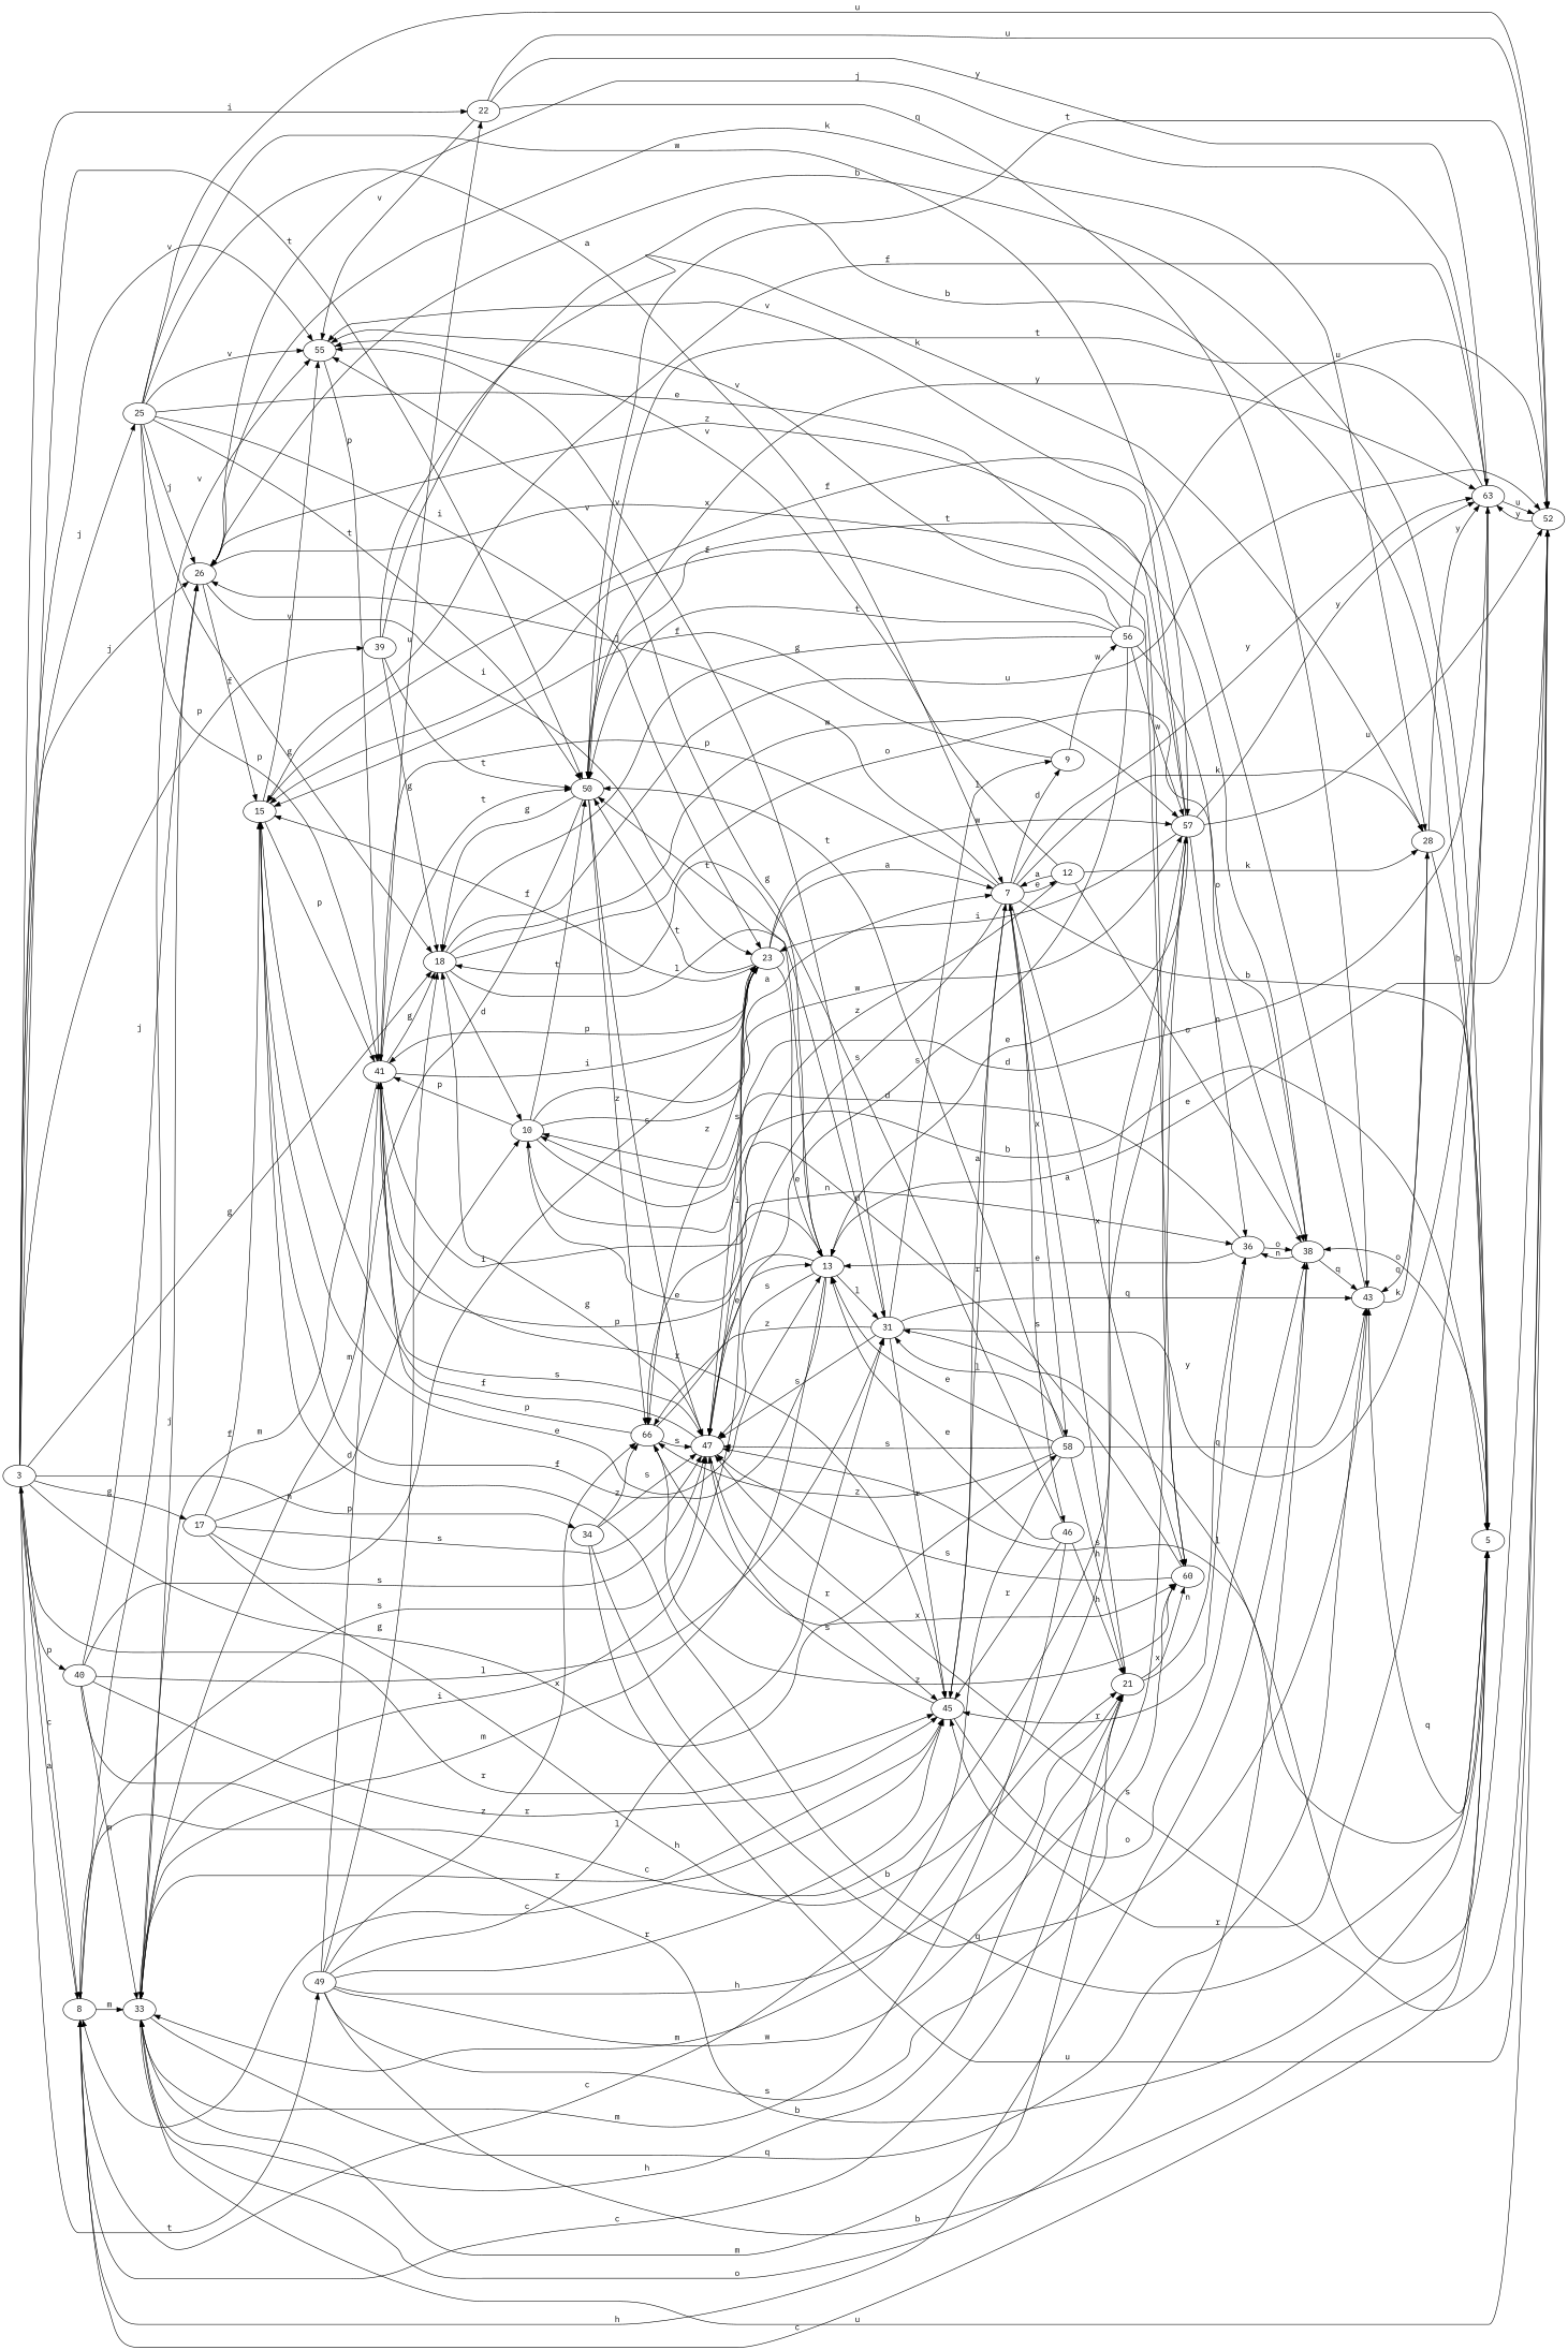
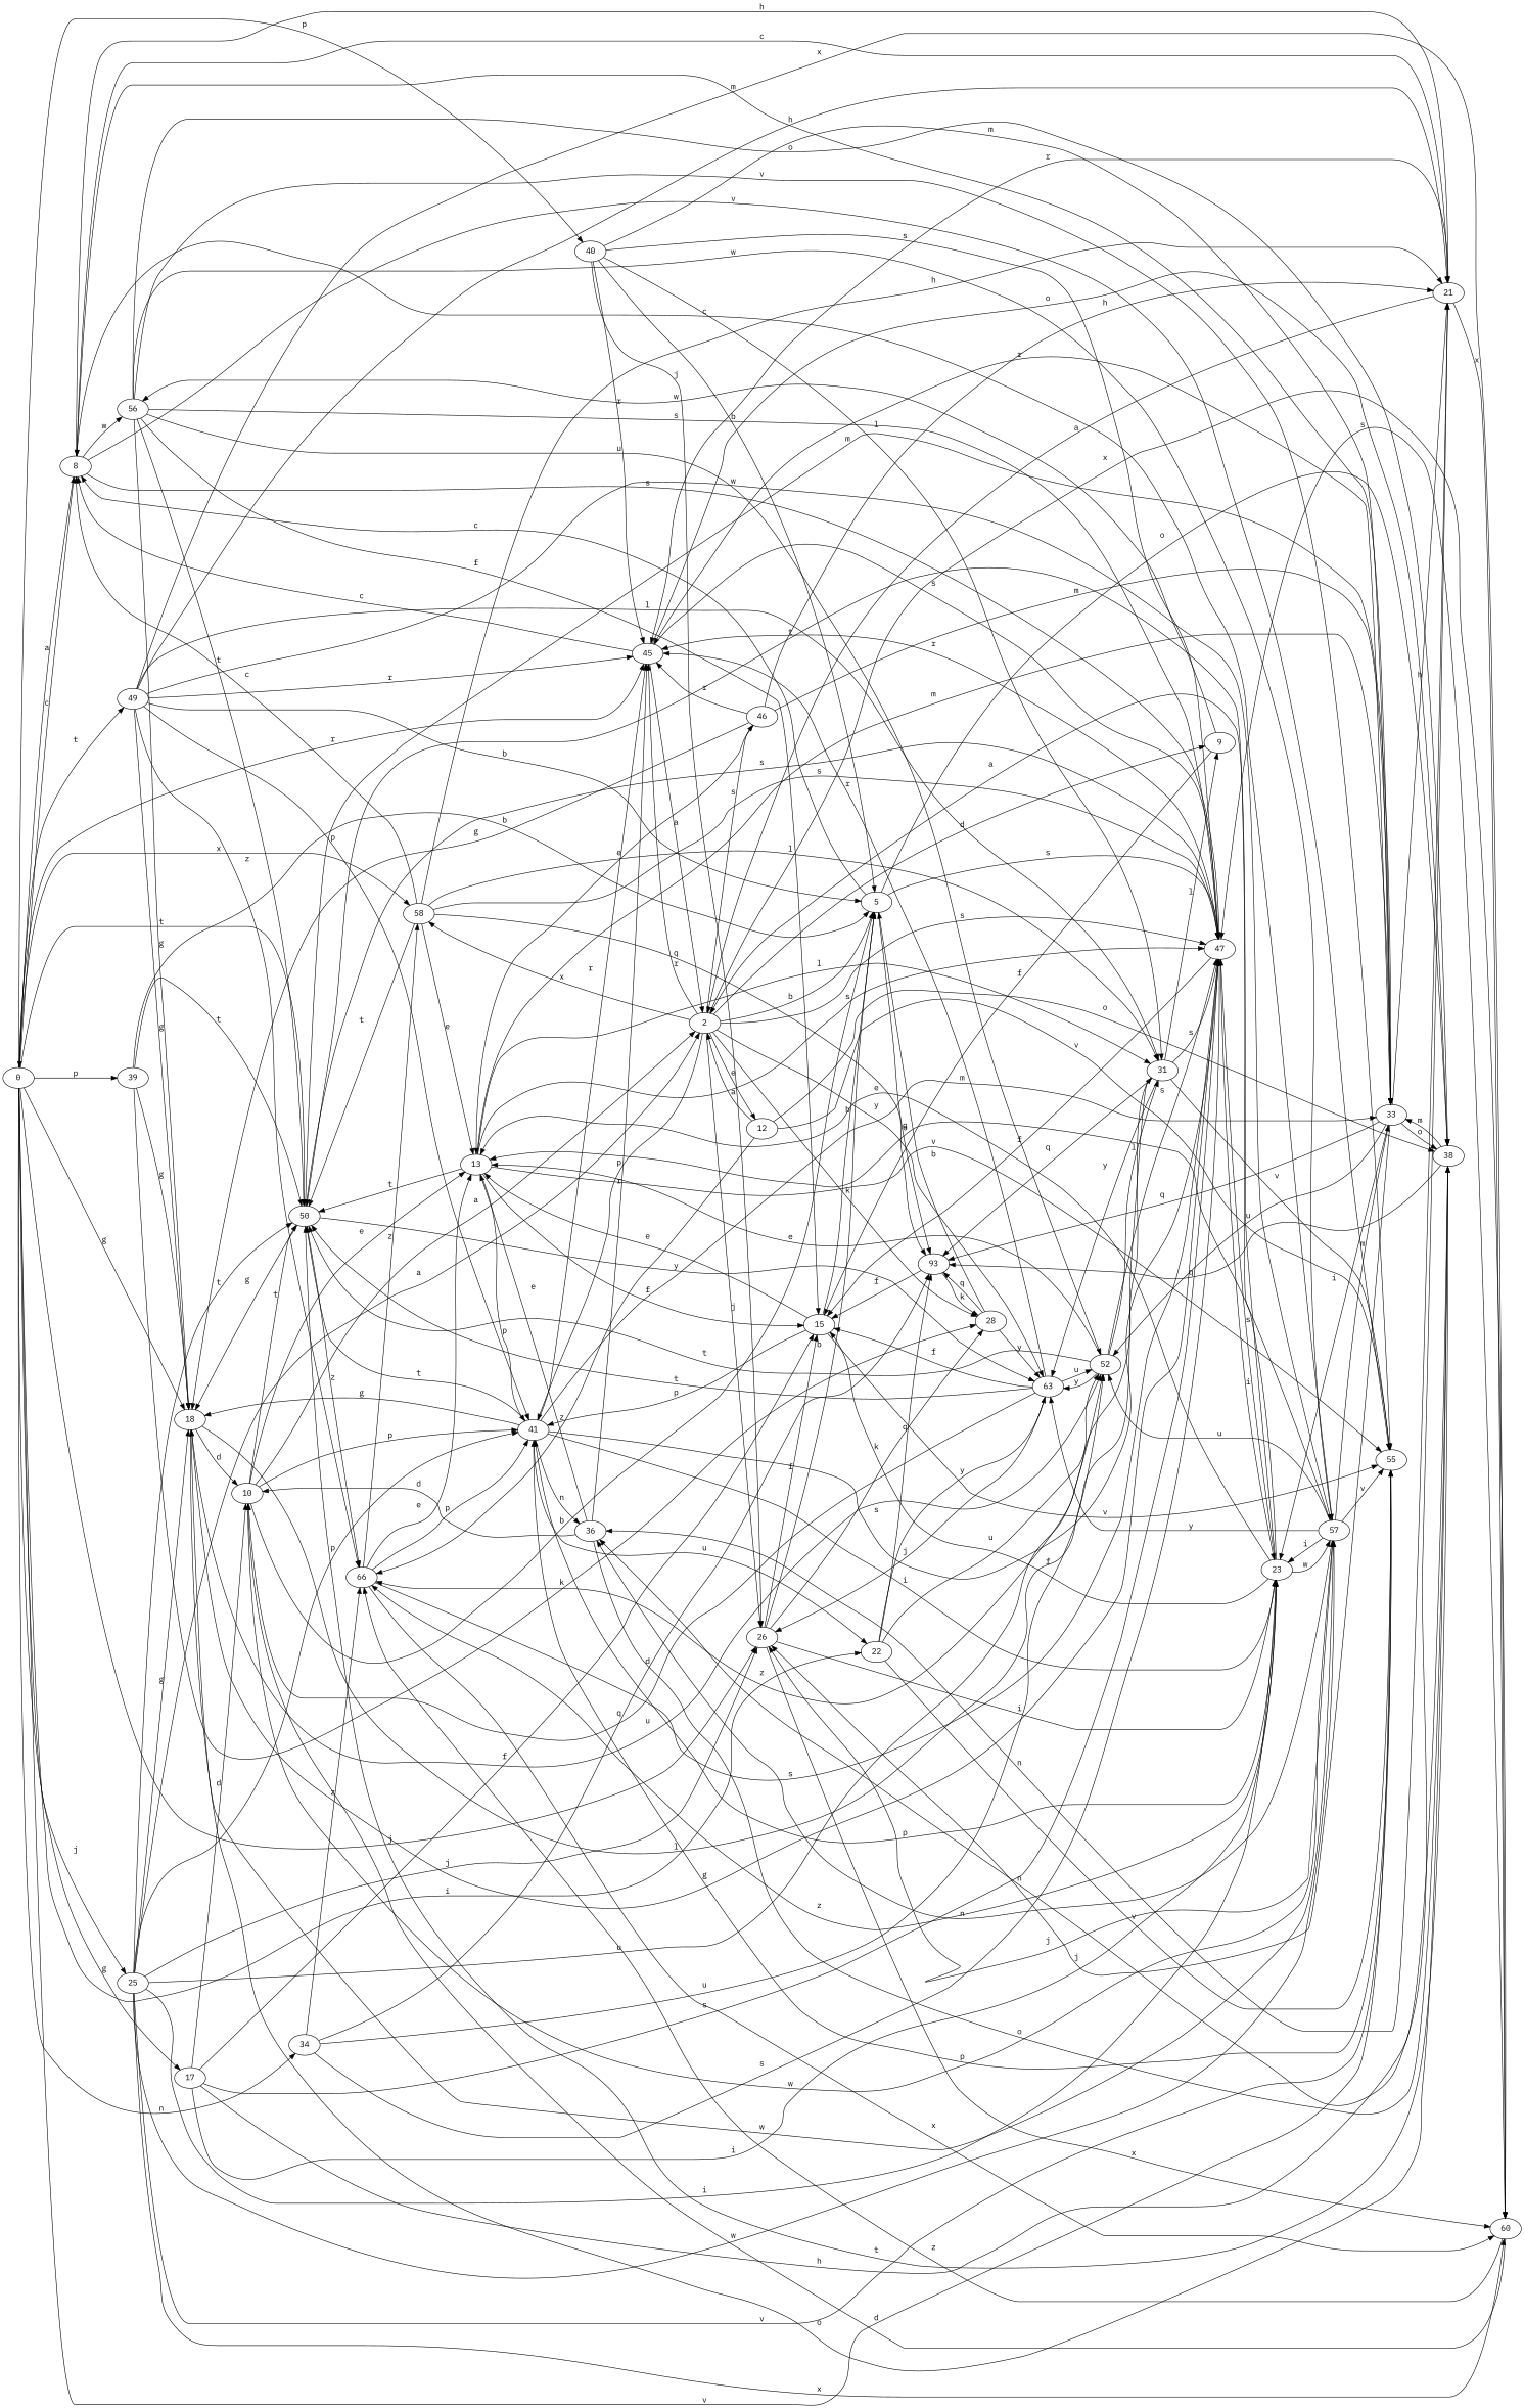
  strict digraph {
    fontname="IBM Plex Mono"
    rankdir=LR
    node [fontname="IBM Plex Mono"]
    edge [fontname="IBM Plex Mono"]
-   0 [label=3]
+   0
    8
    17
    18
    22
    25
    26
    34
    39
    40
    45
    49
    50
    55
    58
    47
    21
    33
    56
    15
    10
    23
    38
    31
    57
    52
    63
-   43
-   2 [label=7]
+   43 [label=93]
+   2
    41
    60
    5
    28
    66
    13
    9
    12
    46
    36
    0 -> 8 [label=c]
    0 -> 17 [label=g]
    0 -> 18 [label=g]
    0 -> 22 [label=i]
    0 -> 25 [label=j]
    0 -> 26 [label=j]
    0 -> 34 [label=n]
    0 -> 39 [label=p]
    0 -> 40 [label=p]
    0 -> 45 [label=r]
    0 -> 49 [label=t]
    0 -> 50 [label=t]
    0 -> 55 [label=v]
    0 -> 58 [label=x]
    8 -> 0 [label=a]
    8 -> 55 [label=v]
    8 -> 47 [label=s]
    8 -> 21 [label=h]
    8 -> 33 [label=m]
+   8 -> 56 [label=w]
    17 -> 47 [label=s]
    17 -> 21 [label=h]
    17 -> 15 [label=f]
    17 -> 10 [label=d]
    17 -> 23 [label=i]
    18 -> 10 [label=d]
    18 -> 38 [label=o]
    18 -> 31 [label=l]
    18 -> 57 [label=w]
    18 -> 52 [label=u]
    22 -> 55 [label=v]
    22 -> 52 [label=u]
    22 -> 63 [label=y]
    22 -> 43 [label=q]
    25 -> 18 [label=g]
    25 -> 26 [label=j]
    25 -> 50 [label=t]
    25 -> 55 [label=v]
    25 -> 23 [label=i]
    25 -> 57 [label=w]
    25 -> 52 [label=u]
    25 -> 2 [label=a]
    25 -> 41 [label=p]
-   25 -> 60 [label=e]
+   25 -> 60 [label=x]
    26 -> 15 [label=f]
    26 -> 23 [label=i]
    26 -> 60 [label=x]
    26 -> 5 [label=b]
    26 -> 28 [label=k]
    34 -> 47 [label=s]
    34 -> 52 [label=u]
    34 -> 43 [label=q]
    34 -> 66 [label=z]
    39 -> 18 [label=g]
    39 -> 50 [label=t]
    39 -> 5 [label=b]
    39 -> 28 [label=k]
    40 -> 26 [label=j]
    40 -> 45 [label=r]
    40 -> 47 [label=s]
    40 -> 33 [label=m]
    40 -> 31 [label=l]
    40 -> 5 [label=b]
    45 -> 8 [label=c]
    45 -> 47 [label=s]
    45 -> 38 [label=o]
    45 -> 2 [label=a]
    49 -> 18 [label=g]
    49 -> 45 [label=r]
    49 -> 21 [label=h]
    49 -> 31 [label=l]
    49 -> 57 [label=w]
    49 -> 41 [label=p]
-   49 -> 60 [label=s]
+   49 -> 60 [label=x]
    49 -> 5 [label=b]
    49 -> 66 [label=z]
    50 -> 18 [label=g]
    50 -> 47 [label=s]
    50 -> 33 [label=m]
    50 -> 63 [label=y]
    50 -> 66 [label=z]
    55 -> 41 [label=p]
    58 -> 8 [label=c]
    58 -> 50 [label=t]
    58 -> 47 [label=s]
    58 -> 21 [label=h]
    58 -> 31 [label=l]
    58 -> 43 [label=q]
-   58 -> 66 [label=z]
+   66 -> 58 [label=z]
    58 -> 13 [label=e]
    47 -> 18 [label=g]
    47 -> 45 [label=r]
    47 -> 15 [label=f]
    47 -> 23 [label=i]
    21 -> 8 [label=c]
    21 -> 2 [label=a]
    21 -> 60 [label=x]
    21 -> 36 [label=n]
    33 -> 26 [label=j]
    33 -> 45 [label=r]
    33 -> 21 [label=h]
    33 -> 23 [label=i]
    33 -> 38 [label=o]
    33 -> 52 [label=u]
    33 -> 43 [label=q]
    56 -> 18 [label=g]
    56 -> 50 [label=t]
    56 -> 55 [label=v]
    56 -> 47 [label=s]
    56 -> 15 [label=f]
    56 -> 38 [label=o]
    56 -> 57 [label=w]
    56 -> 52 [label=u]
    15 -> 55 [label=v]
    15 -> 41 [label=p]
    15 -> 5 [label=b]
    15 -> 13 [label=e]
    10 -> 50 [label=t]
    10 -> 57 [label=w]
    10 -> 2 [label=a]
    10 -> 41 [label=p]
    10 -> 5 [label=b]
    10 -> 13 [label=e]
    23 -> 50 [label=t]
    23 -> 47 [label=s]
    23 -> 15 [label=f]
    23 -> 57 [label=w]
    23 -> 2 [label=a]
    23 -> 41 [label=p]
    23 -> 66 [label=z]
    23 -> 13 [label=e]
    38 -> 50 [label=t]
    38 -> 33 [label=m]
    38 -> 43 [label=q]
    38 -> 36 [label=n]
-   31 -> 45 [label=r]
+   21 -> 45 [label=r]
    31 -> 55 [label=v]
    31 -> 47 [label=s]
    31 -> 63 [label=y]
    31 -> 43 [label=q]
    31 -> 66 [label=z]
    31 -> 9 [label=l]
    57 -> 8 [label=c]
-   57 -> 26 [label=z]
+   57 -> 26 [label=j]
    57 -> 55 [label=v]
    57 -> 33 [label=m]
    57 -> 23 [label=i]
    57 -> 52 [label=u]
    57 -> 63 [label=y]
    57 -> 13 [label=e]
    57 -> 36 [label=n]
    52 -> 50 [label=t]
    52 -> 47 [label=s]
    52 -> 31 [label=l]
    52 -> 63 [label=y]
    52 -> 13 [label=e]
    63 -> 26 [label=j]
    63 -> 45 [label=r]
    63 -> 50 [label=t]
    63 -> 15 [label=f]
    63 -> 10 [label=d]
    63 -> 52 [label=u]
    43 -> 15 [label=f]
    43 -> 28 [label=k]
    2 -> 26 [label=j]
    2 -> 45 [label=r]
    2 -> 58 [label=x]
    2 -> 47 [label=s]
    2 -> 63 [label=y]
    2 -> 41 [label=p]
    2 -> 60 [label=x]
    2 -> 5 [label=b]
    2 -> 28 [label=k]
    2 -> 9 [label=d]
    2 -> 12 [label=e]
    2 -> 46 [label=s]
    41 -> 18 [label=g]
    41 -> 22 [label=u]
    41 -> 45 [label=r]
    41 -> 50 [label=t]
    41 -> 47 [label=s]
    41 -> 33 [label=m]
    41 -> 23 [label=i]
    41 -> 36 [label=n]
    60 -> 47 [label=s]
    60 -> 10 [label=d]
    60 -> 66 [label=z]
    5 -> 8 [label=c]
    5 -> 47 [label=s]
    5 -> 38 [label=o]
    5 -> 43 [label=q]
    28 -> 63 [label=y]
    28 -> 43 [label=q]
    28 -> 5 [label=b]
    66 -> 47 [label=s]
    66 -> 41 [label=p]
    66 -> 60 [label=x]
    66 -> 13 [label=e]
    13 -> 50 [label=t]
    13 -> 55 [label=v]
    13 -> 47 [label=s]
    13 -> 33 [label=m]
    13 -> 15 [label=f]
    13 -> 31 [label=l]
    13 -> 41 [label=p]
    9 -> 56 [label=w]
    9 -> 15 [label=f]
    12 -> 55 [label=v]
    12 -> 38 [label=o]
    12 -> 2 [label=a]
-   12 -> 28 [label=k]
    12 -> 66 [label=z]
    46 -> 18 [label=g]
    46 -> 45 [label=r]
    46 -> 21 [label=h]
    46 -> 33 [label=m]
    46 -> 13 [label=e]
    36 -> 45 [label=r]
    36 -> 10 [label=d]
    36 -> 38 [label=o]
    36 -> 13 [label=e]
  }
